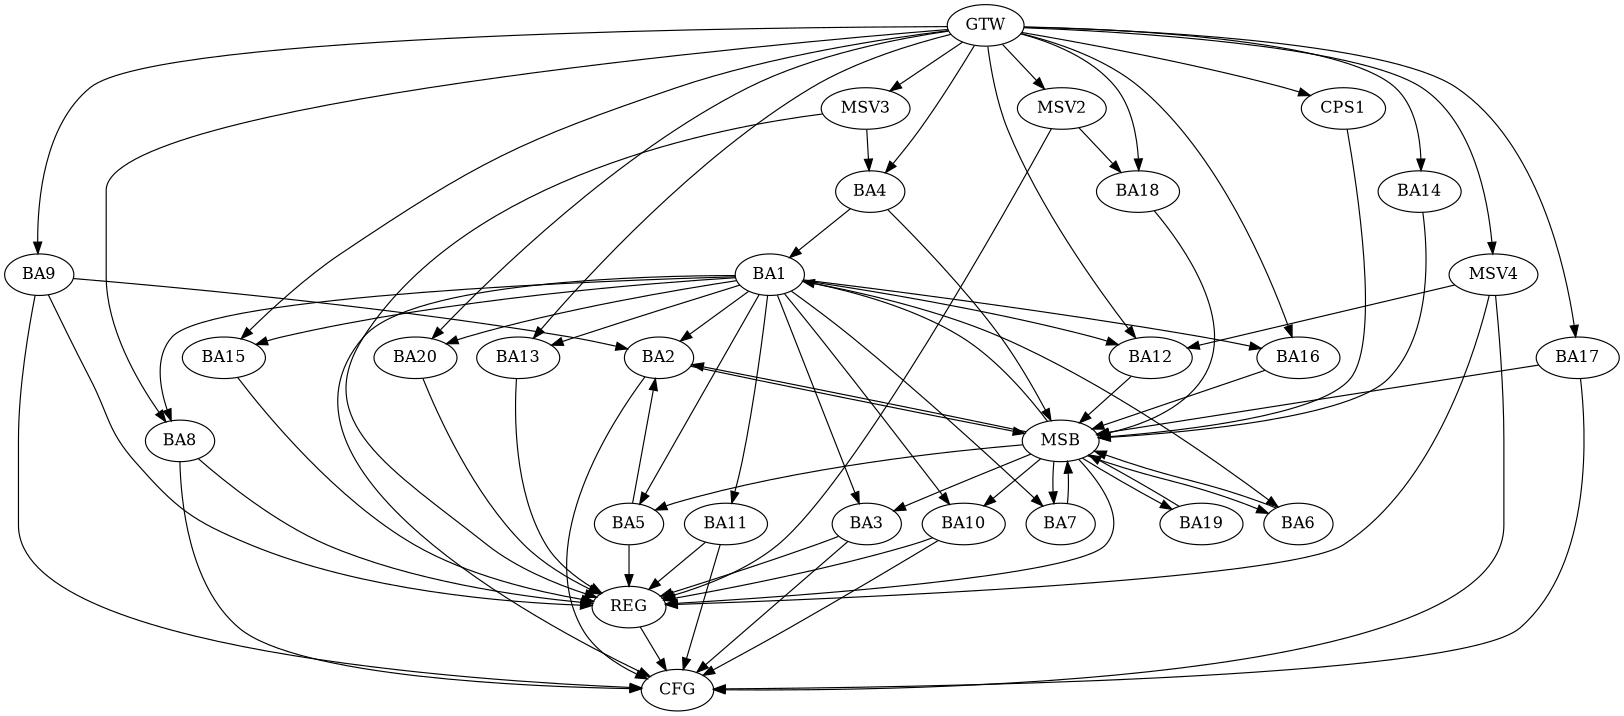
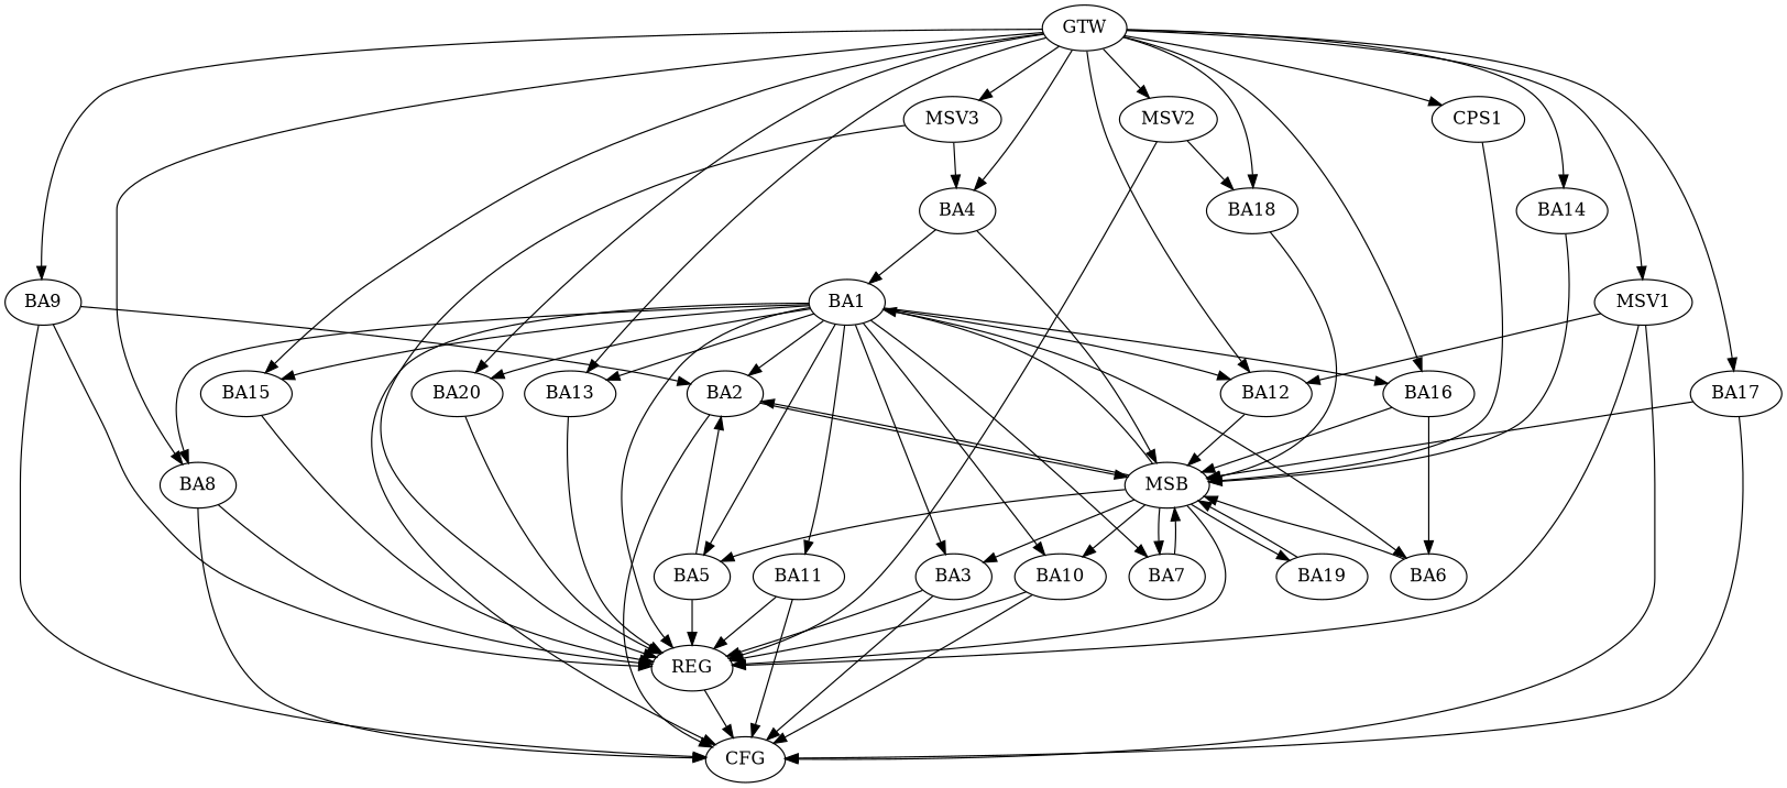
  strict digraph {
    n1 [label=BA1]
    n2 [label=BA2]
    n3 [label=BA3]
    n4 [label=BA5]
    n5 [label=BA6]
    n6 [label=BA7]
    n7 [label=BA8]
    n8 [label=BA10]
    n9 [label=BA11]
    n10 [label=BA12]
    n11 [label=BA13]
    n12 [label=BA15]
    n13 [label=BA16]
    n14 [label=BA20]
    n15 [label=REG]
    n16 [label=CFG]
    n17 [label=MSB]
    n18 [label=BA4]
    n19 [label=BA19]
    n20 [label=BA9]
    n21 [label=BA14]
    n22 [label=BA17]
    n23 [label=BA18]
    n24 [label=CPS1]
    n25 [label=GTW]
-   n26 [label=MSV4]
+   n26 [label=MSV1]
    n27 [label=MSV2]
    n28 [label=MSV3]
    n1 -> n2
    n1 -> n3
    n1 -> n4
    n1 -> n5
    n1 -> n6
    n1 -> n7
    n1 -> n8
    n1 -> n9
    n1 -> n10
    n1 -> n11
    n1 -> n12
    n1 -> n13
    n1 -> n14
+   n1 -> n15
    n1 -> n16
    n2 -> n16
    n2 -> n17
    n3 -> n15
    n3 -> n16
    n4 -> n2
    n4 -> n15
    n5 -> n17
    n6 -> n17
    n7 -> n15
    n7 -> n16
    n8 -> n15
    n8 -> n16
    n9 -> n15
    n9 -> n16
    n10 -> n17
    n11 -> n15
    n12 -> n15
    n13 -> n17
    n14 -> n15
    n15 -> n16
    n17 -> n1
    n17 -> n2
    n17 -> n3
    n17 -> n4
-   n17 -> n5
+   n13 -> n5
    n17 -> n6
    n17 -> n8
    n17 -> n15
    n17 -> n19
    n18 -> n1
    n18 -> n17
    n19 -> n17
    n20 -> n2
    n20 -> n15
    n20 -> n16
    n21 -> n17
    n22 -> n16
    n22 -> n17
    n23 -> n17
    n24 -> n17
    n25 -> n7
    n25 -> n10
    n25 -> n11
    n25 -> n12
    n25 -> n13
    n25 -> n14
    n25 -> n18
    n25 -> n20
    n25 -> n21
    n25 -> n22
    n25 -> n23
    n25 -> n24
    n25 -> n26
    n25 -> n27
    n25 -> n28
    n26 -> n10
    n26 -> n15
    n26 -> n16
    n27 -> n15
    n27 -> n23
    n28 -> n15
    n28 -> n18
  }
